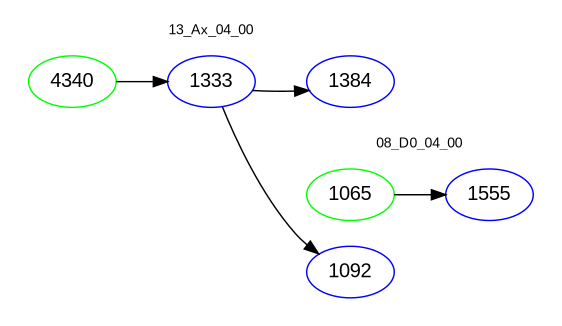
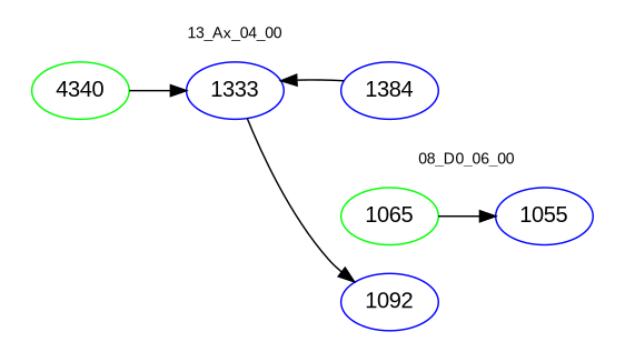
  digraph {
    fontname="Liberation Sans"
    rankdir=LR
    node [color=blue fontname="Liberation Sans"]
    edge [color=black fontname="Liberation Sans"]
    n1 [color=green label=4340]
    n2 [label=1333]
    n3 [label=1384]
    n4 [color=green label=1065]
-   n5 [label=1555]
+   n5 [label=1055]
    n6 [label=1092]
    subgraph cluster_1 {
      color=white
      fontsize=10
      label="13_Ax_04_00"
      n1
      n2
      n3
    }
    subgraph cluster_2 {
      color=white
      fontsize=10
-     label="08_D0_04_00"
+     label="08_D0_06_00"
      n4
      n5
      n6
    }
    n1 -> n2
-   n2 -> n3
+   n3 -> n2
    n2 -> n6
    n4 -> n5
  }
